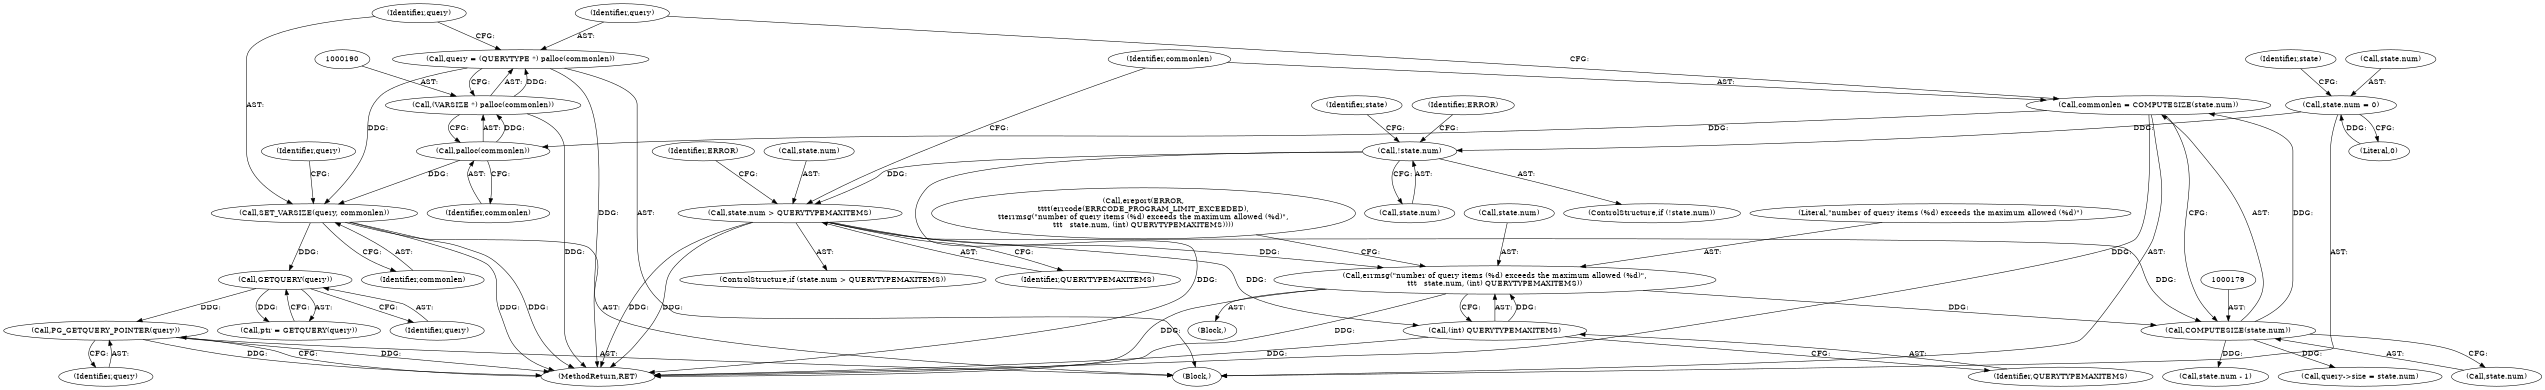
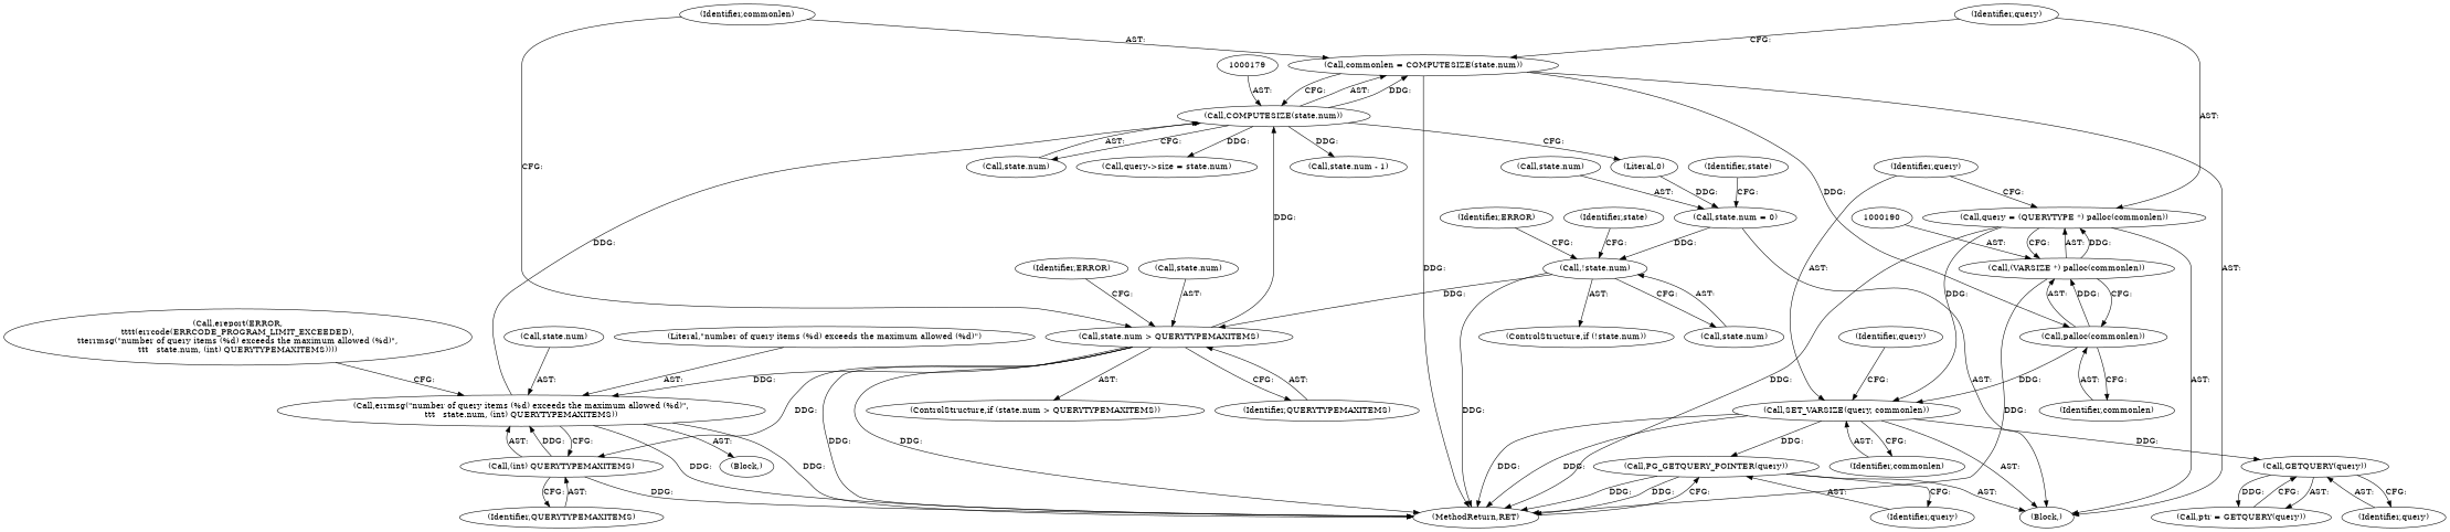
  digraph {
    n1 [label="(Call,PG_GETQUERY_POINTER(query))"]
    n2 [label="(MethodReturn,RET)"]
    n3 [label="(Identifier,query)"]
    n4 [label="(Block,)"]
    n5 [label="(Call,GETQUERY(query))"]
    n6 [label="(Identifier,query)"]
    n7 [label="(Call,ptr = GETQUERY(query))"]
    n8 [label="(Call,SET_VARSIZE(query, commonlen))"]
    n9 [label="(Identifier,commonlen)"]
    n10 [label="(Call,query = (QUERYTYPE *) palloc(commonlen))"]
    n11 [label="(Call,(VARSIZE *) palloc(commonlen))"]
    n12 [label="(Call,palloc(commonlen))"]
    n13 [label="(Identifier,commonlen)"]
    n14 [label="(Call,commonlen = COMPUTESIZE(state.num))"]
    n15 [label="(Call,COMPUTESIZE(state.num))"]
    n16 [label="(Call,state.num)"]
    n17 [label="(Call,state.num - 1)"]
    n18 [label="(Call,query->size = state.num)"]
    n19 [label="(Call,state.num > QUERYTYPEMAXITEMS)"]
    n20 [label="(Call,errmsg(\"number of query items (%d) exceeds the maximum allowed (%d)\",\n\t\t\t   state.num, (int) QUERYTYPEMAXITEMS))"]
    n21 [label="(Call,(int) QUERYTYPEMAXITEMS)"]
    n22 [label="(ControlStructure,if (state.num > QUERYTYPEMAXITEMS))"]
    n23 [label="(Identifier,QUERYTYPEMAXITEMS)"]
    n24 [label="(Block,)"]
    n25 [label="(Identifier,QUERYTYPEMAXITEMS)"]
    n26 [label="(Call,!state.num)"]
    n27 [label="(ControlStructure,if (!state.num))"]
    n28 [label="(Call,state.num)"]
    n29 [label="(Call,state.num = 0)"]
    n30 [label="(Literal,0)"]
    n31 [label="(Identifier,query)"]
    n32 [label="(Identifier,ERROR)"]
    n33 [label="(Call,state.num)"]
    n34 [label="(Identifier,state)"]
    n35 [label="(Call,state.num)"]
    n36 [label="(Identifier,query)"]
    n37 [label="(Identifier,commonlen)"]
    n38 [label="(Literal,\"number of query items (%d) exceeds the maximum allowed (%d)\")"]
    n39 [label="(Call,ereport(ERROR,\n\t\t\t\t(errcode(ERRCODE_PROGRAM_LIMIT_EXCEEDED),\n\t\terrmsg(\"number of query items (%d) exceeds the maximum allowed (%d)\",\n\t\t\t   state.num, (int) QUERYTYPEMAXITEMS))))"]
    n40 [label="(Identifier,query)"]
    n41 [label="(Call,state.num)"]
    n42 [label="(Identifier,ERROR)"]
    n43 [label="(Identifier,state)"]
    1000190
    1000179
    n1 -> n2 [label="DDG: "]
    n1 -> n2 [label="DDG: "]
    n1 -> n3 [label="CFG: "]
    n1 -> n4 [label="AST: "]
    n2 -> n1 [label="CFG: "]
    n3 -> n1 [label="AST: "]
-   n5 -> n1 [label="DDG: "]
+   n8 -> n1 [label="DDG: "]
    n5 -> n6 [label="CFG: "]
    n5 -> n7 [label="AST: "]
    n5 -> n7 [label="DDG: "]
    n6 -> n5 [label="AST: "]
    n7 -> n5 [label="CFG: "]
    n8 -> n2 [label="DDG: "]
    n8 -> n2 [label="DDG: "]
    n8 -> n4 [label="AST: "]
    n8 -> n5 [label="DDG: "]
    n8 -> n9 [label="CFG: "]
    n9 -> n8 [label="AST: "]
    n10 -> n2 [label="DDG: "]
    n10 -> n4 [label="AST: "]
    n10 -> n8 [label="DDG: "]
    n10 -> n11 [label="CFG: "]
    n11 -> n2 [label="DDG: "]
    n11 -> n10 [label="AST: "]
    n11 -> n10 [label="DDG: "]
    n11 -> n12 [label="CFG: "]
    n12 -> n8 [label="DDG: "]
    n12 -> n11 [label="AST: "]
    n12 -> n11 [label="DDG: "]
    n12 -> n13 [label="CFG: "]
    n13 -> n12 [label="AST: "]
    n14 -> n2 [label="DDG: "]
    n14 -> n4 [label="AST: "]
    n14 -> n12 [label="DDG: "]
    n14 -> n15 [label="CFG: "]
    n15 -> n14 [label="AST: "]
    n15 -> n14 [label="DDG: "]
    n15 -> n16 [label="CFG: "]
    n15 -> n17 [label="DDG: "]
    n15 -> n18 [label="DDG: "]
    n16 -> n15 [label="AST: "]
    n19 -> n2 [label="DDG: "]
    n19 -> n2 [label="DDG: "]
    n19 -> n15 [label="DDG: "]
    n19 -> n20 [label="DDG: "]
    n19 -> n21 [label="DDG: "]
    n19 -> n22 [label="AST: "]
    n19 -> n23 [label="CFG: "]
    n20 -> n2 [label="DDG: "]
    n20 -> n2 [label="DDG: "]
    n20 -> n15 [label="DDG: "]
    n20 -> n21 [label="CFG: "]
    n20 -> n24 [label="AST: "]
    n21 -> n2 [label="DDG: "]
    n21 -> n20 [label="AST: "]
    n21 -> n20 [label="DDG: "]
    n21 -> n25 [label="CFG: "]
    n23 -> n19 [label="AST: "]
    n25 -> n21 [label="AST: "]
    n26 -> n2 [label="DDG: "]
    n26 -> n19 [label="DDG: "]
    n26 -> n27 [label="AST: "]
    n26 -> n28 [label="CFG: "]
    n28 -> n26 [label="AST: "]
    n29 -> n4 [label="AST: "]
    n29 -> n26 [label="DDG: "]
-   n29 -> n30 [label="CFG: "]
+   n15 -> n30 [label="CFG: "]
    n30 -> n29 [label="DDG: "]
    n31 -> n8 [label="CFG: "]
    n32 -> n26 [label="CFG: "]
    n33 -> n19 [label="AST: "]
    n34 -> n26 [label="CFG: "]
    n35 -> n20 [label="AST: "]
    n36 -> n8 [label="AST: "]
    n36 -> n10 [label="CFG: "]
    n37 -> n14 [label="AST: "]
    n37 -> n19 [label="CFG: "]
    n38 -> n20 [label="AST: "]
    n39 -> n20 [label="CFG: "]
    n40 -> n10 [label="AST: "]
    n40 -> n14 [label="CFG: "]
    n41 -> n29 [label="AST: "]
    n42 -> n19 [label="CFG: "]
    n43 -> n29 [label="CFG: "]
    1000190 -> n11 [label="AST: "]
    1000179 -> n15 [label="AST: "]
  }
